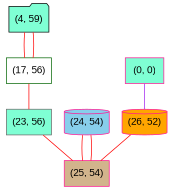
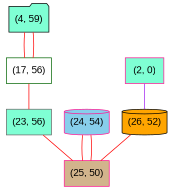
  graph {
    fontname="Liberation Sans"
    node [color=deeppink fillcolor=aquamarine fontname="Liberation Sans" shape=box style=filled]
    edge [color=red fontname="Liberation Sans" weight=1]
-   "(26, 52)" [fillcolor=orange shape=cylinder]
-   "(0, 0)"
-   "(25, 54)" [fillcolor=tan]
+   "(26, 52)" [color=black fillcolor=orange shape=cylinder]
+   "(0, 0)" [label="(2, 0)"]
+   "(25, 54)" [fillcolor=tan label="(25, 50)"]
    "(4, 59)" [color=black shape=folder]
    "(17, 56)" [color=darkgreen fillcolor=white]
    "(23, 56)" [color=gray40]
    "(24, 54)" [fillcolor=skyblue shape=cylinder]
    "(26, 52)" -- "(25, 54)"
    "(0, 0)" -- "(26, 52)" [color=purple weight=4]
    "(4, 59)" -- "(17, 56)"
    "(4, 59)" -- "(17, 56)"
    "(17, 56)" -- "(23, 56)"
    "(23, 56)" -- "(25, 54)"
    "(24, 54)" -- "(25, 54)"
    "(24, 54)" -- "(25, 54)"
  }
